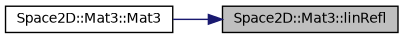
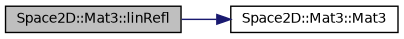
  digraph {
    rankdir=LR
    node [color=black fontname=Helvetica fontsize=10 shape=record style=filled]
    n1 [fillcolor=grey75 fontcolor=black height=0.2 label="Space2D::Mat3::linRefl" width=0.4]
    n2 [fillcolor=white height=0.2 label="Space2D::Mat3::Mat3" width=0.4]
-   n2 -> n1 [color=midnightblue fontname=Helvetica fontsize=10 labelfontname=Helvetica labelfontsize=10 style=solid]
+   n1 -> n2 [color=midnightblue fontname=Helvetica fontsize=10 labelfontname=Helvetica labelfontsize=10 style=solid]
  }
